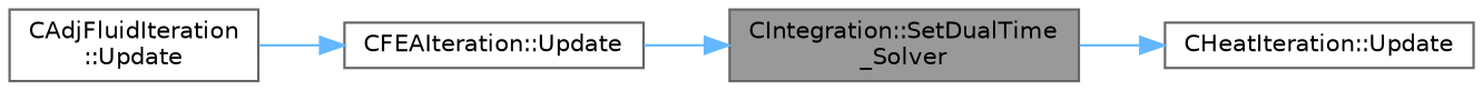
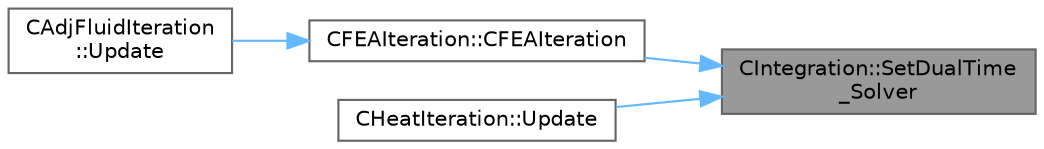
  digraph {
    rankdir=RL
    node [color=grey40 fillcolor=white fontname=Helvetica fontsize=10 shape=box style=filled]
    edge [color=steelblue1 dir=back fontname=Helvetica fontsize=10 labelfontname=Helvetica labelfontsize=10 style=solid]
    n1 [color=gray40 fillcolor=grey60 fontcolor=black height=0.2 label="CIntegration::SetDualTime\l_Solver" width=0.4]
-   n2 [height=0.2 label="CFEAIteration::Update" width=0.4]
+   n2 [height=0.2 label="CFEAIteration::CFEAIteration" width=0.4]
    n3 [height=0.2 label="CHeatIteration::Update" width=0.4]
    n4 [height=0.2 label="CAdjFluidIteration\l::Update" width=0.4]
    n1 -> n2
-   n3 -> n1
+   n1 -> n3
    n2 -> n4
  }
